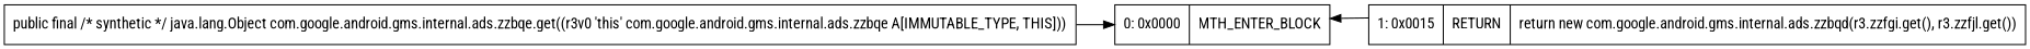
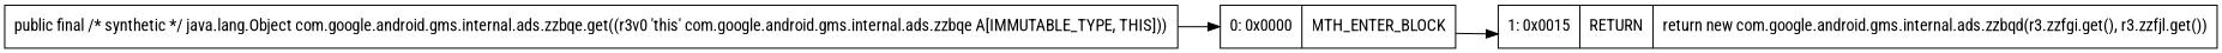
  digraph {
    rankdir=LR
    fontname="Roboto Condensed"
    node [shape=record fontname="Roboto Condensed"]
    edge [fontname="Roboto Condensed"]
    n1 [label="{0\:\ 0x0000|MTH_ENTER_BLOCK\l}"]
    n2 [label="{1\:\ 0x0015|RETURN\l|return new com.google.android.gms.internal.ads.zzbqd(r3.zzfgi.get(), r3.zzfjl.get())\l}"]
    n3 [label="{public final \/* synthetic *\/ java.lang.Object com.google.android.gms.internal.ads.zzbqe.get((r3v0 'this' com.google.android.gms.internal.ads.zzbqe A[IMMUTABLE_TYPE, THIS])) }"]
-   n2 -> n1
+   n1 -> n2
    n3 -> n1
  }
